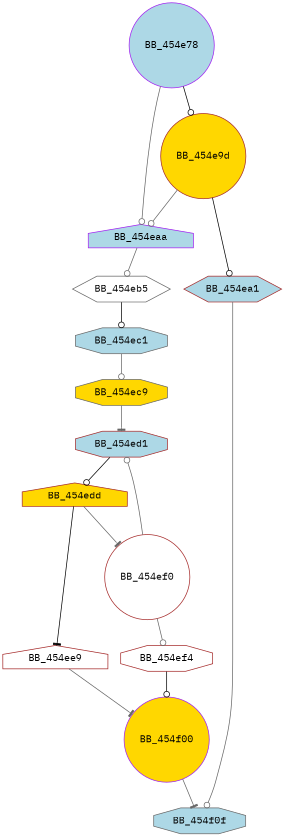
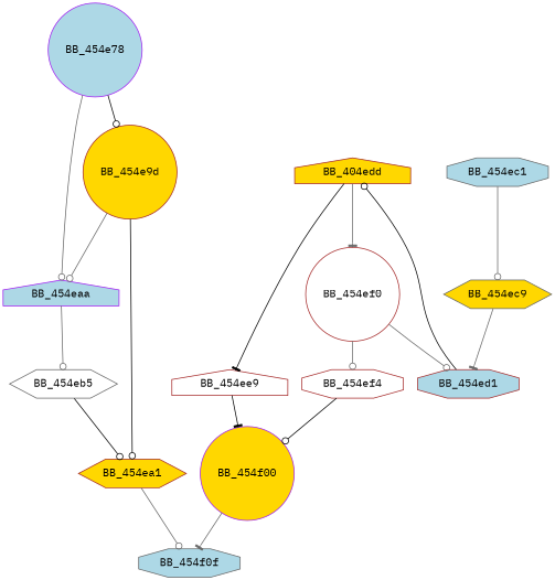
  digraph {
    fontname="IBM Plex Mono"
    node [color=brown fillcolor=lightblue fontname="IBM Plex Mono" shape=circle style=filled]
    edge [arrowhead=odot color=gray40 fontname="IBM Plex Mono"]
    BB_454e78 [color=purple]
    BB_454e9d [fillcolor=gold]
    BB_454eaa [color=purple shape=house]
-   BB_454ea1 [shape=hexagon]
+   BB_454ea1 [fillcolor=gold shape=hexagon]
    BB_454eb5 [color=gray40 fillcolor=white shape=hexagon]
    BB_454f0f [color=gray40 shape=octagon]
    BB_454ec1 [color=gray40 shape=octagon]
-   BB_454ec9 [color=gray40 fillcolor=gold shape=octagon]
+   BB_454ec9 [color=gray40 fillcolor=gold shape=hexagon]
    BB_454ed1 [shape=octagon]
-   BB_454edd [fillcolor=gold shape=house]
+   BB_454edd [fillcolor=gold shape=house label=BB_404edd]
    BB_454ee9 [fillcolor=white shape=house]
    BB_454ef0 [fillcolor=white]
    BB_454f00 [color=purple fillcolor=gold]
    BB_454ef4 [fillcolor=white shape=octagon]
    BB_454e78 -> BB_454e9d [color=black]
    BB_454e78 -> BB_454eaa
    BB_454e9d -> BB_454eaa
    BB_454e9d -> BB_454ea1 [color=black]
    BB_454eaa -> BB_454eb5
    BB_454ea1 -> BB_454f0f
-   BB_454eb5 -> BB_454ec1 [color=black]
+   BB_454eb5 -> BB_454ea1 [color=black]
    BB_454ec1 -> BB_454ec9
    BB_454ec9 -> BB_454ed1 [arrowhead=tee]
    BB_454ed1 -> BB_454edd [color=black]
    BB_454edd -> BB_454ee9 [arrowhead=tee color=black]
    BB_454edd -> BB_454ef0 [arrowhead=tee]
-   BB_454ee9 -> BB_454f00 [arrowhead=tee]
+   BB_454ee9 -> BB_454f00 [arrowhead=tee color=black]
    BB_454ef0 -> BB_454ed1
    BB_454ef0 -> BB_454ef4
    BB_454f00 -> BB_454f0f [arrowhead=tee]
    BB_454ef4 -> BB_454f00 [color=black]
  }
